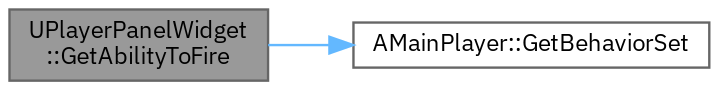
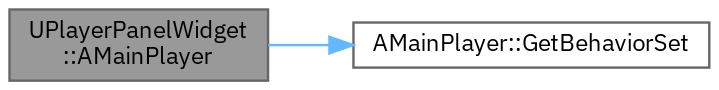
  digraph {
    rankdir=LR
    fontname="IBM Plex Sans"
    node [fontname="IBM Plex Sans" fontsize=10 shape=box style=filled]
-   n1 [color=gray40 fillcolor=grey60 fontcolor=black height=0.2 label="UPlayerPanelWidget\l::GetAbilityToFire" width=0.4]
+   n1 [color=gray40 fillcolor=grey60 fontcolor=black height=0.2 label="UPlayerPanelWidget\l::AMainPlayer" width=0.4]
    n2 [color=grey40 fillcolor=white height=0.2 label="AMainPlayer::GetBehaviorSet" width=0.4]
    n1 -> n2 [color=steelblue1 fontname="IBM Plex Sans" fontsize=10 labelfontname=Helvetica labelfontsize=10 style=solid]
  }
